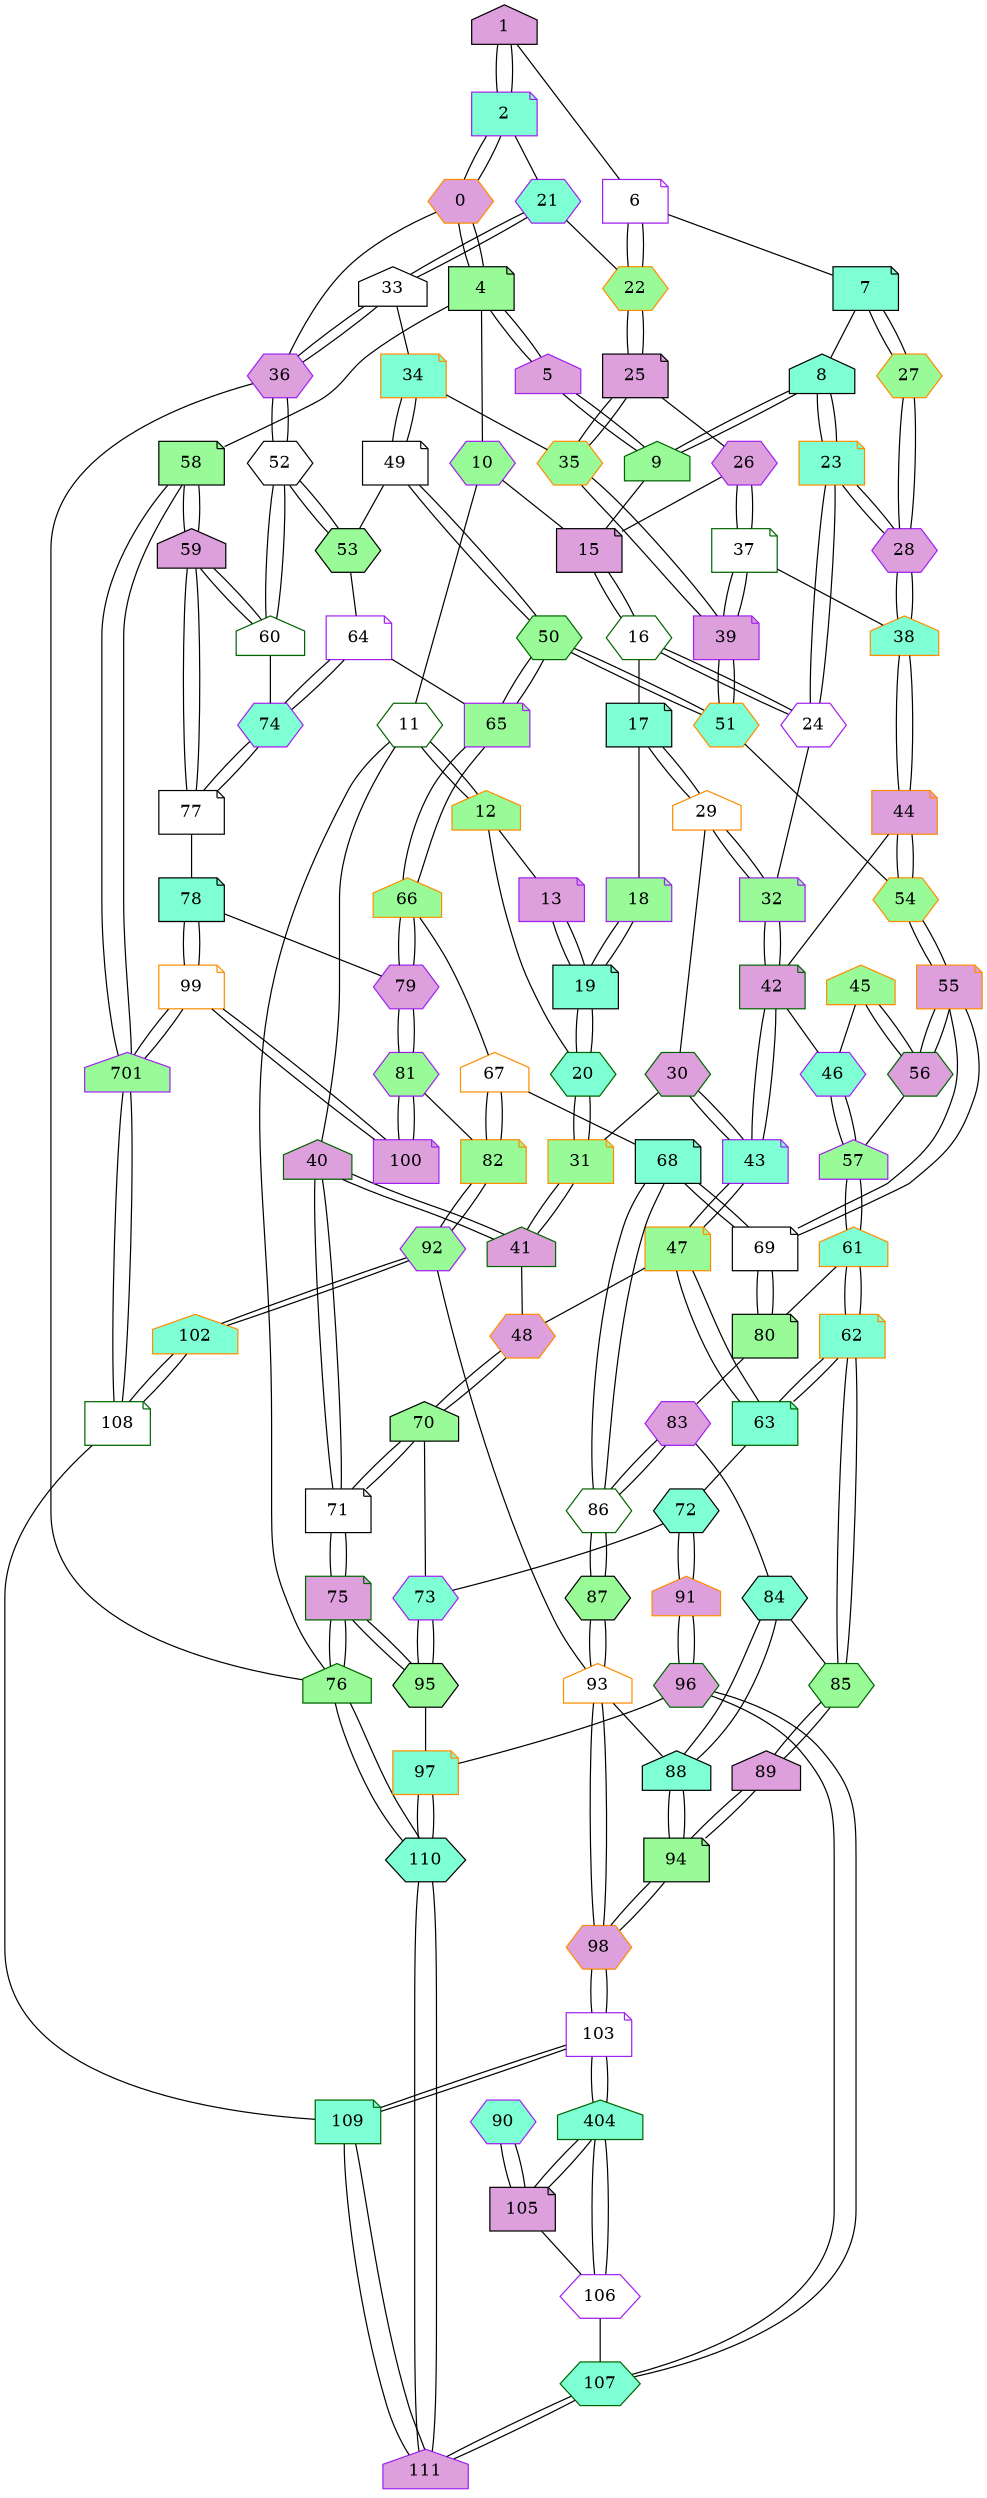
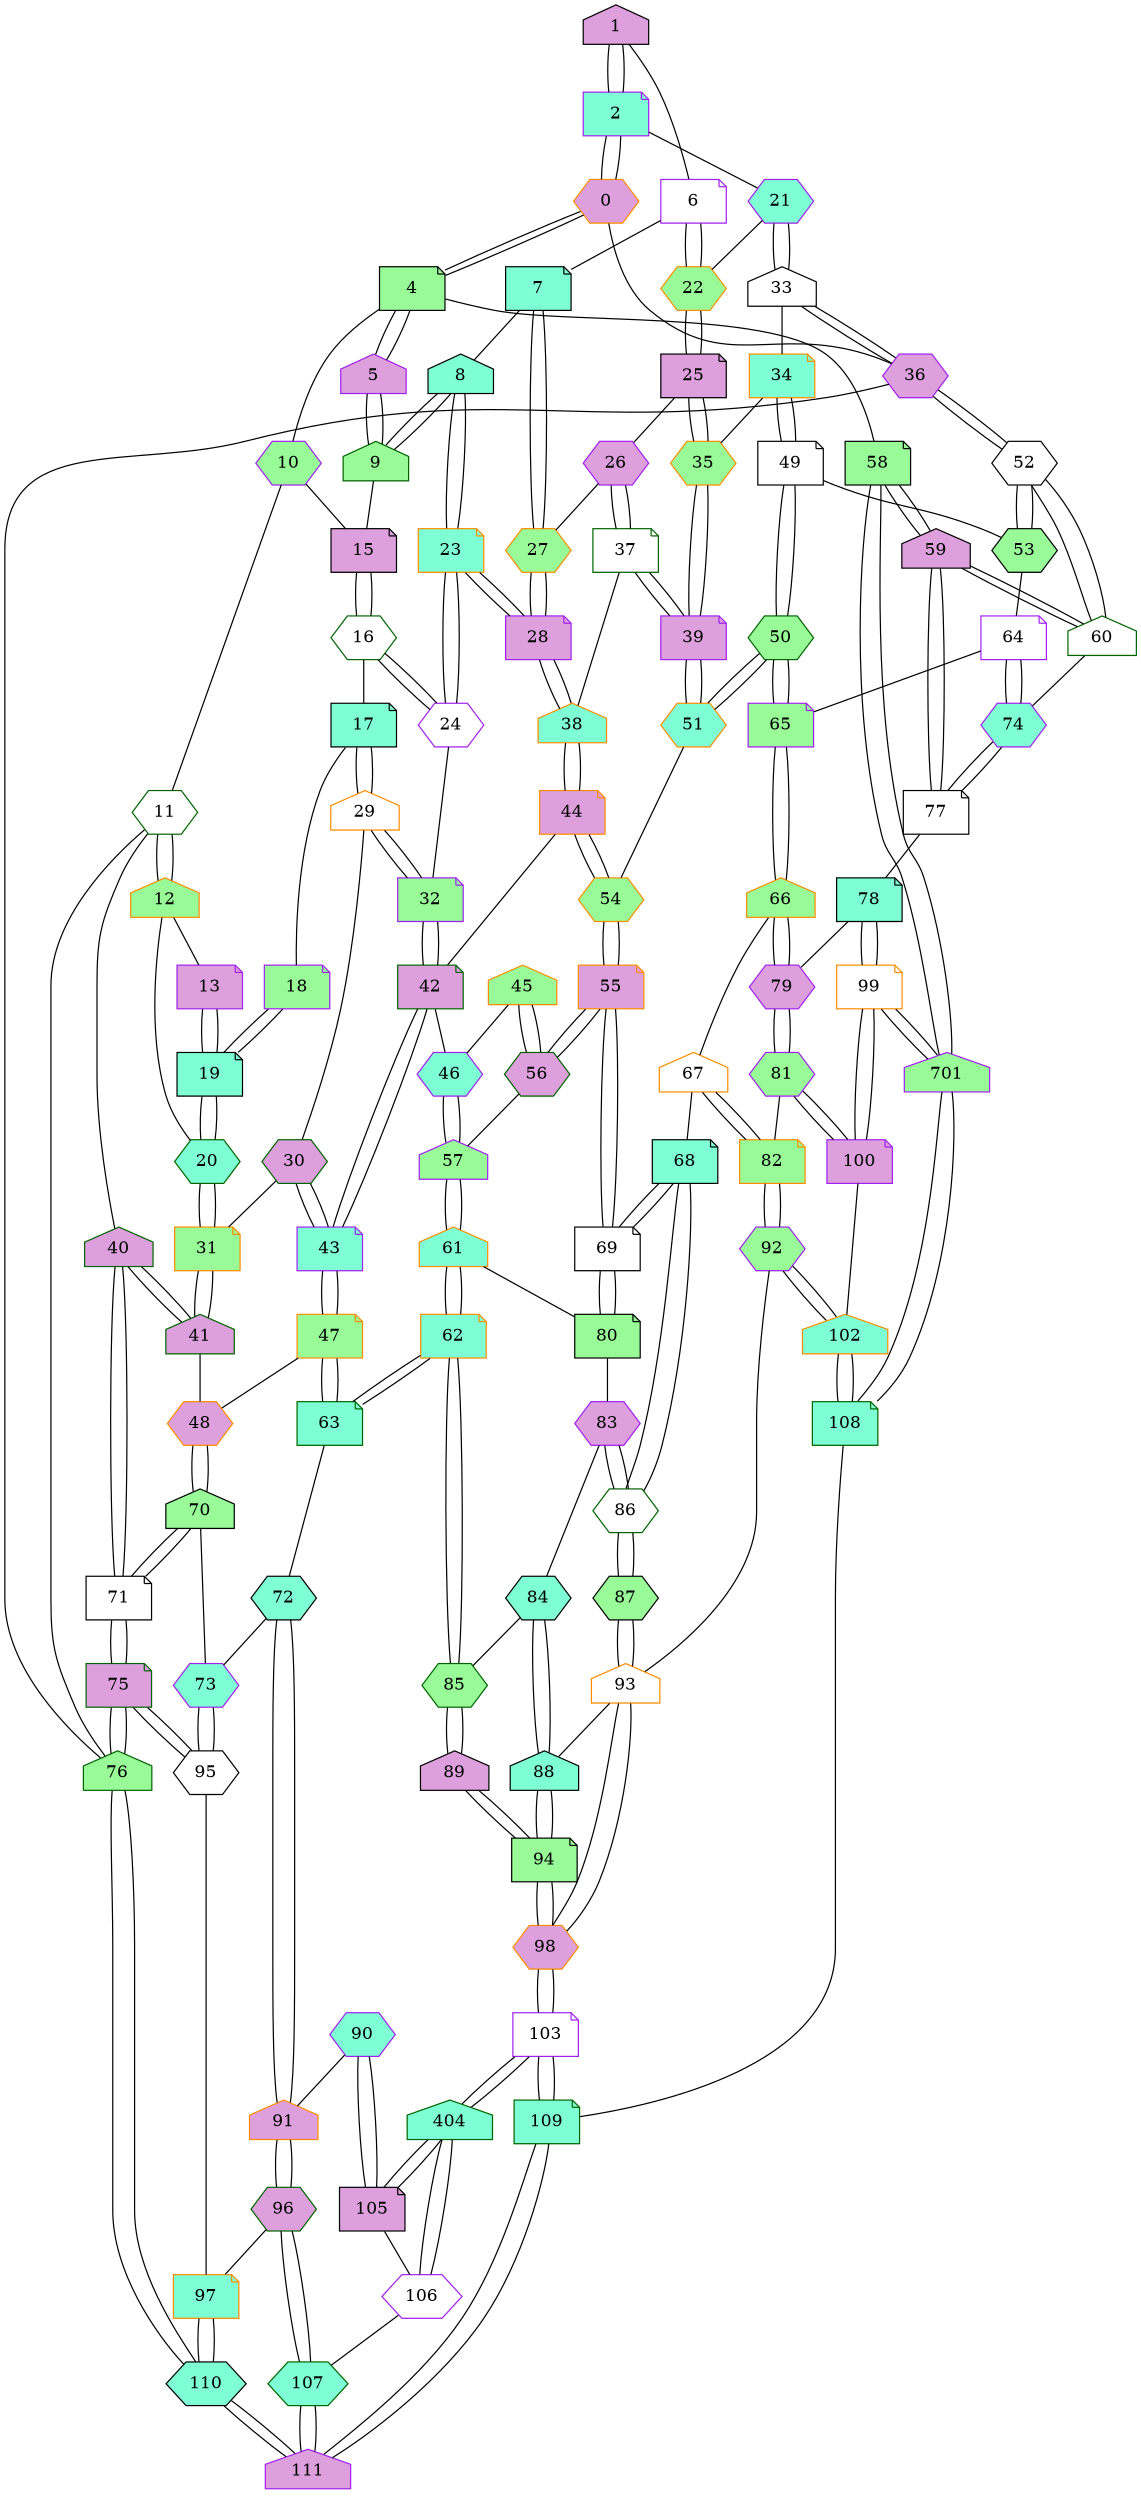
  graph {
    node [color=black fillcolor=aquamarine shape=note style=filled]
    1 [fillcolor=plum shape=house]
    2 [color=purple]
    6 [color=purple fillcolor=white]
    n4 [color=darkorange fillcolor=plum label=0 shape=hexagon]
    21 [color=purple shape=hexagon]
    7
    22 [color=darkorange fillcolor=palegreen shape=hexagon]
    4 [fillcolor=palegreen]
    36 [color=purple fillcolor=plum shape=hexagon]
    33 [fillcolor=white shape=house]
    5 [color=purple fillcolor=plum shape=house]
    10 [color=purple fillcolor=palegreen shape=hexagon]
    58 [fillcolor=palegreen]
    76 [color=darkgreen fillcolor=palegreen shape=house]
    52 [fillcolor=white shape=hexagon]
    9 [color=darkgreen fillcolor=palegreen shape=house]
    15 [fillcolor=plum]
    11 [color=darkgreen fillcolor=white shape=hexagon]
    59 [fillcolor=plum shape=house]
    n20 [color=purple fillcolor=palegreen label=701 shape=house]
    8 [shape=house]
    27 [color=darkorange fillcolor=palegreen shape=hexagon]
    25 [fillcolor=plum]
    23 [color=darkorange]
-   28 [color=purple fillcolor=plum shape=hexagon]
+   28 [color=purple fillcolor=plum]
    24 [color=purple fillcolor=white shape=hexagon]
    16 [color=darkgreen fillcolor=white shape=hexagon]
    12 [color=darkorange fillcolor=palegreen shape=house]
    40 [color=darkgreen fillcolor=plum shape=house]
    13 [color=purple fillcolor=plum]
    20 [color=darkgreen shape=hexagon]
    41 [color=darkgreen fillcolor=plum shape=house]
    71 [fillcolor=white]
    110 [shape=hexagon]
    19
    31 [color=darkorange fillcolor=palegreen]
    18 [color=purple fillcolor=palegreen]
    17
    29 [color=darkorange fillcolor=white shape=house]
    32 [color=purple fillcolor=palegreen]
    30 [color=darkgreen fillcolor=plum shape=hexagon]
    34 [color=darkorange]
    26 [color=purple fillcolor=plum shape=hexagon]
    35 [color=darkorange fillcolor=palegreen shape=hexagon]
    38 [color=darkorange shape=house]
    42 [color=darkgreen fillcolor=plum]
    37 [color=darkgreen fillcolor=white]
    39 [color=purple fillcolor=plum]
    44 [color=darkorange fillcolor=plum]
    43 [color=purple]
    47 [color=darkorange fillcolor=palegreen]
    48 [color=darkorange fillcolor=plum shape=hexagon]
    46 [color=purple shape=hexagon]
    49 [fillcolor=white]
    50 [color=darkgreen fillcolor=palegreen shape=hexagon]
    53 [fillcolor=palegreen shape=hexagon]
    51 [color=darkorange shape=hexagon]
    60 [color=darkgreen fillcolor=white shape=house]
    54 [color=darkorange fillcolor=palegreen shape=hexagon]
    75 [color=darkgreen fillcolor=plum]
    70 [fillcolor=palegreen shape=house]
    57 [color=purple fillcolor=palegreen shape=house]
    63 [color=darkgreen]
    45 [color=darkorange fillcolor=palegreen shape=house]
    56 [color=darkgreen fillcolor=plum shape=hexagon]
    55 [color=darkorange fillcolor=plum]
    61 [color=darkorange shape=house]
    72 [shape=hexagon]
    73 [color=purple shape=hexagon]
    65 [color=purple fillcolor=palegreen]
    64 [color=purple fillcolor=white]
    66 [color=darkorange fillcolor=palegreen shape=house]
    74 [color=purple shape=hexagon]
    69 [fillcolor=white]
    80 [fillcolor=palegreen]
    62 [color=darkorange]
    77 [fillcolor=white]
-   108 [color=darkgreen fillcolor=white]
+   108 [color=darkgreen]
    78
    85 [color=darkgreen fillcolor=palegreen shape=hexagon]
    83 [color=purple fillcolor=plum shape=hexagon]
    89 [fillcolor=plum shape=house]
    91 [color=darkorange fillcolor=plum shape=house]
    67 [color=darkorange fillcolor=white shape=house]
    79 [color=purple fillcolor=plum shape=hexagon]
    68
    82 [color=darkorange fillcolor=palegreen]
    81 [color=purple fillcolor=palegreen shape=hexagon]
    86 [color=darkgreen fillcolor=white shape=hexagon]
    92 [color=purple fillcolor=palegreen shape=hexagon]
    87 [fillcolor=palegreen shape=hexagon]
-   95 [fillcolor=palegreen shape=hexagon]
+   95 [fillcolor=white shape=hexagon]
    96 [color=darkgreen fillcolor=plum shape=hexagon]
    97 [color=darkorange]
    111 [color=purple fillcolor=plum shape=house]
    99 [color=darkorange fillcolor=white]
    100 [color=purple fillcolor=plum]
    84 [shape=hexagon]
    102 [color=darkorange shape=house]
    93 [color=darkorange fillcolor=white shape=house]
    88 [shape=house]
    94 [fillcolor=palegreen]
    98 [color=darkorange fillcolor=plum shape=hexagon]
    90 [color=purple shape=hexagon]
    105 [fillcolor=plum]
    106 [color=purple fillcolor=white shape=hexagon]
    107 [color=darkgreen shape=hexagon]
    103 [color=purple fillcolor=white]
    n109 [color=darkgreen label=404 shape=house]
    109 [color=darkgreen]
    1 -- 2
    1 -- 2
    1 -- 6
    2 -- n4
    2 -- n4
    2 -- 21
    6 -- 7
    6 -- 22
    6 -- 22
    n4 -- 4
    n4 -- 4
    n4 -- 36
    21 -- 22
    21 -- 33
    21 -- 33
    7 -- 8
    7 -- 27
    7 -- 27
    22 -- 25
    22 -- 25
    4 -- 5
    4 -- 5
    4 -- 10
    4 -- 58
    36 -- 76
    36 -- 52
    36 -- 52
    33 -- 36
    33 -- 36
    33 -- 34
    5 -- 9
    5 -- 9
    10 -- 15
    10 -- 11
    58 -- 59
    58 -- 59
    58 -- n20
    58 -- n20
    76 -- 110
    76 -- 110
    52 -- 53
    52 -- 53
    52 -- 60
    52 -- 60
    9 -- 15
    15 -- 16
    15 -- 16
    11 -- 76
    11 -- 12
    11 -- 12
    11 -- 40
    59 -- 60
    59 -- 60
    59 -- 77
    59 -- 77
    n20 -- 108
    n20 -- 108
    8 -- 9
    8 -- 9
    8 -- 23
    8 -- 23
    27 -- 28
    27 -- 28
    25 -- 26
    25 -- 35
    25 -- 35
    23 -- 28
    23 -- 28
    23 -- 24
    23 -- 24
    28 -- 38
    28 -- 38
    24 -- 32
    16 -- 24
    16 -- 24
    16 -- 17
    12 -- 13
    12 -- 20
    40 -- 41
    40 -- 41
    40 -- 71
    40 -- 71
    13 -- 19
    13 -- 19
    20 -- 31
    20 -- 31
    41 -- 48
    71 -- 75
    71 -- 75
    110 -- 111
    110 -- 111
    19 -- 20
    19 -- 20
    31 -- 41
    31 -- 41
    18 -- 19
    18 -- 19
    17 -- 18
    17 -- 29
    17 -- 29
    29 -- 32
    29 -- 32
    29 -- 30
    32 -- 42
    32 -- 42
    30 -- 31
    30 -- 43
    30 -- 43
    34 -- 35
    34 -- 49
    34 -- 49
-   26 -- 15
+   26 -- 27
    26 -- 37
    26 -- 37
    35 -- 39
    35 -- 39
    38 -- 44
    38 -- 44
    42 -- 43
    42 -- 43
    42 -- 46
    37 -- 38
    37 -- 39
    37 -- 39
    39 -- 51
    39 -- 51
    44 -- 42
    44 -- 54
    44 -- 54
    43 -- 47
    43 -- 47
    47 -- 48
    47 -- 63
    47 -- 63
    48 -- 70
    48 -- 70
    46 -- 57
    46 -- 57
    49 -- 50
    49 -- 50
    49 -- 53
    50 -- 51
    50 -- 51
    50 -- 65
    50 -- 65
    53 -- 64
    51 -- 54
    60 -- 74
    54 -- 55
    54 -- 55
    75 -- 76
    75 -- 76
    75 -- 95
    75 -- 95
    70 -- 71
    70 -- 71
    70 -- 73
    57 -- 61
    57 -- 61
    63 -- 72
    45 -- 46
    45 -- 56
    45 -- 56
    56 -- 57
    55 -- 56
    55 -- 56
    55 -- 69
    55 -- 69
    61 -- 80
    61 -- 62
    61 -- 62
    72 -- 73
    72 -- 91
    72 -- 91
    73 -- 95
    73 -- 95
    65 -- 66
    65 -- 66
    64 -- 65
    64 -- 74
    64 -- 74
    66 -- 67
    66 -- 79
    66 -- 79
    74 -- 77
    74 -- 77
    69 -- 80
    69 -- 80
    80 -- 83
    62 -- 63
    62 -- 63
    62 -- 85
    62 -- 85
    77 -- 78
    108 -- 109
    78 -- 79
    78 -- 99
    78 -- 99
    85 -- 89
    85 -- 89
    83 -- 86
    83 -- 86
    83 -- 84
    89 -- 94
    89 -- 94
    91 -- 96
    91 -- 96
    67 -- 68
    67 -- 82
    67 -- 82
    79 -- 81
    79 -- 81
    68 -- 69
    68 -- 69
    68 -- 86
    68 -- 86
    82 -- 92
    82 -- 92
    81 -- 82
    81 -- 100
    81 -- 100
    86 -- 87
    86 -- 87
    92 -- 102
    92 -- 102
    92 -- 93
    87 -- 93
    87 -- 93
    95 -- 97
    96 -- 97
    96 -- 107
    96 -- 107
    97 -- 110
    97 -- 110
    99 -- n20
    99 -- n20
    99 -- 100
    99 -- 100
+   100 -- 102
    84 -- 85
    84 -- 88
    84 -- 88
    102 -- 108
    102 -- 108
    93 -- 88
    93 -- 98
    93 -- 98
    88 -- 94
    88 -- 94
    94 -- 98
    94 -- 98
    98 -- 103
    98 -- 103
+   90 -- 91
    90 -- 105
    90 -- 105
    105 -- 106
    106 -- 107
    107 -- 111
    107 -- 111
    103 -- n109
    103 -- n109
    103 -- 109
    103 -- 109
    n109 -- 105
    n109 -- 105
    n109 -- 106
    n109 -- 106
    109 -- 111
    109 -- 111
  }
